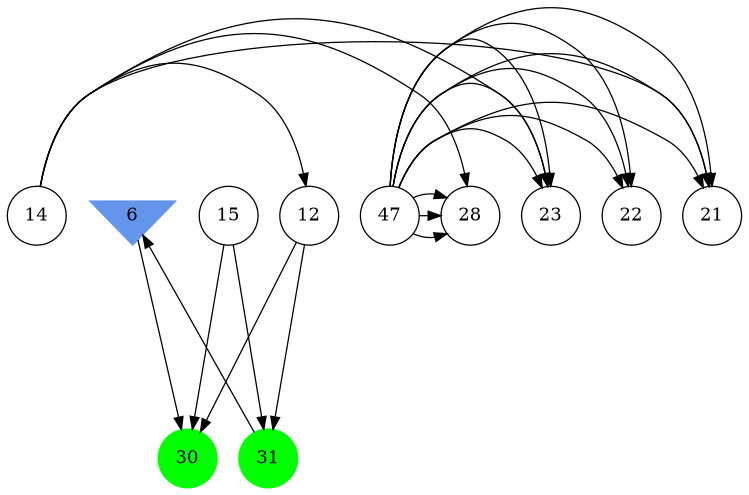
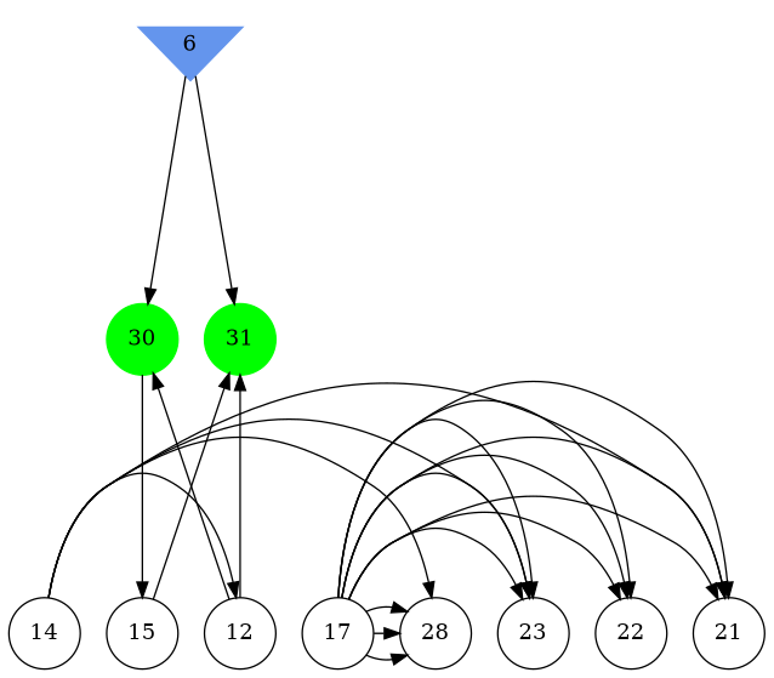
  digraph {
    ranksep=2.0
    node [color=black shape=circle]
    6 [color=cornflowerblue shape=invtriangle style=filled]
    12
    14
    15
-   17 [label=47]
+   17
    21
    22
    23
    28
    30 [color=green style=filled]
    31 [color=green style=filled]
    subgraph sub_1 {
      rank=same
      6
    }
    subgraph sub_2 {
      rank=same
      12
      14
      15
      17
      21
      22
      23
      28
    }
    subgraph sub_3 {
      rank=same
      30
      31
    }
    6 -> 30
-   31 -> 6
+   6 -> 31
    12 -> 30
    12 -> 31
    14 -> 12
    14 -> 21
    14 -> 23
    14 -> 28
-   15 -> 30
+   30 -> 15
    15 -> 31
    17 -> 21
    17 -> 21
    17 -> 21
    17 -> 22
    17 -> 22
    17 -> 22
    17 -> 23
    17 -> 23
    17 -> 23
    17 -> 28
    17 -> 28
    17 -> 28
  }
